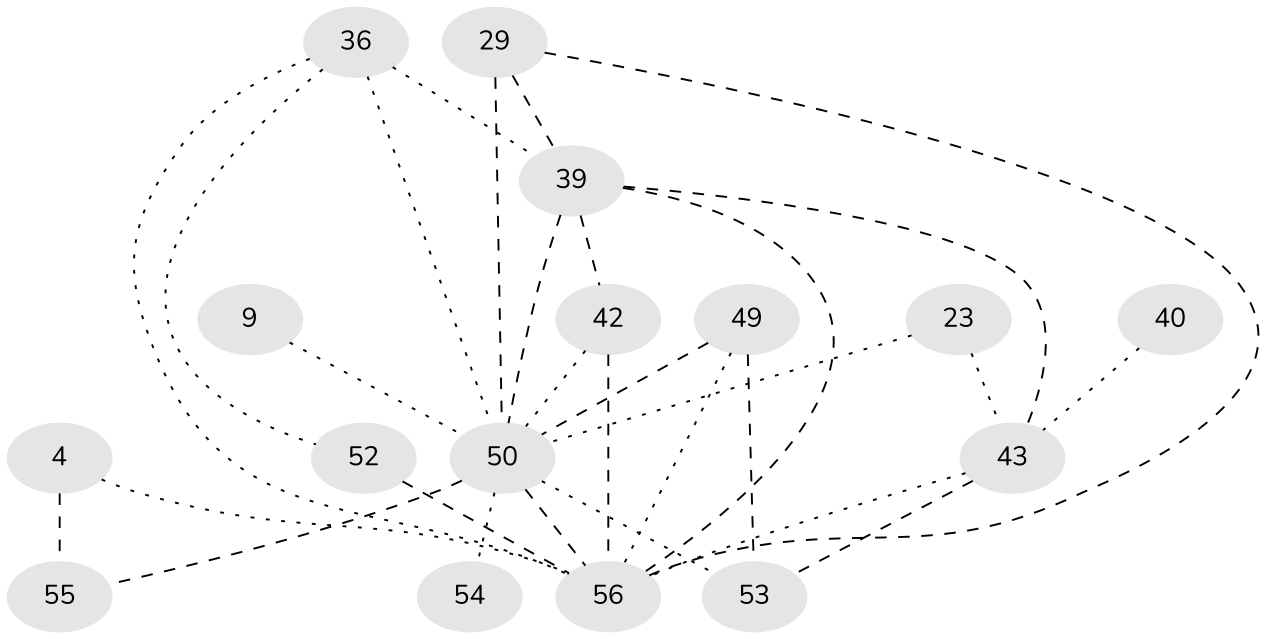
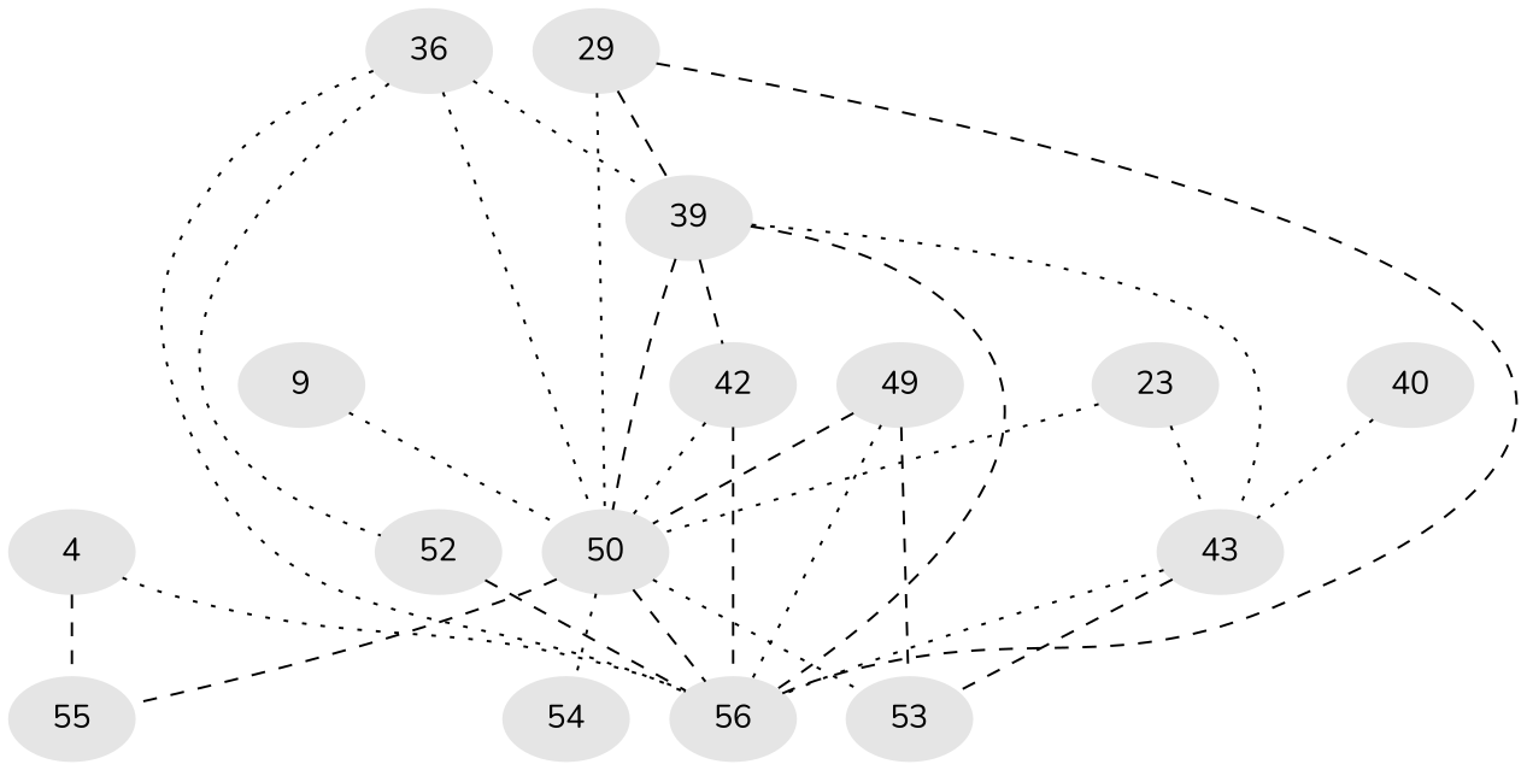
  graph {
    fontname=Nunito
    node [color=gray90 fontname=Nunito style=filled]
    edge [fontname=Nunito style=dotted]
    55 [super="+6"]
    4
    56 [super="+45+51+37+48"]
    50 [super="+30+46+38"]
    53
    54 [super="+32"]
    9
    n8 [label=29 super="+16"]
    39 [super="+28"]
    43 [super="+18"]
    42 [super="+3+25"]
    23
    36 [super="+14+5"]
    52
    40
    49 [super="+41+31"]
    4 -- 55 [style=dashed weight=2]
    4 -- 56 [weight=2]
    50 -- 55 [style=dashed]
    50 -- 56 [style=dashed weight=6]
    50 -- 53
    50 -- 54 [weight=3]
    9 -- 50 [weight=3]
    n8 -- 56 [style=dashed]
-   n8 -- 50 [style=dashed weight=6]
+   n8 -- 50 [weight=6]
    n8 -- 39 [style=dashed weight=2]
    39 -- 56 [style=dashed]
    39 -- 50 [style=dashed weight=2]
-   39 -- 43 [style=dashed weight=2]
+   39 -- 43 [weight=2]
    39 -- 42 [style=dashed weight=4]
    43 -- 56
    43 -- 53 [style=dashed]
    42 -- 56 [style=dashed weight=2]
    42 -- 50 [weight=5]
    23 -- 50 [weight=3]
    23 -- 43
    36 -- 56
    36 -- 50 [weight=3]
    36 -- 39 [weight=3]
    36 -- 52
    52 -- 56 [style=dashed weight=2]
    40 -- 43
    49 -- 56 [weight=5]
    49 -- 50 [style=dashed]
    49 -- 53 [style=dashed weight=2]
  }
